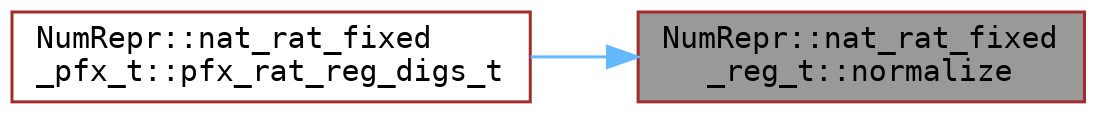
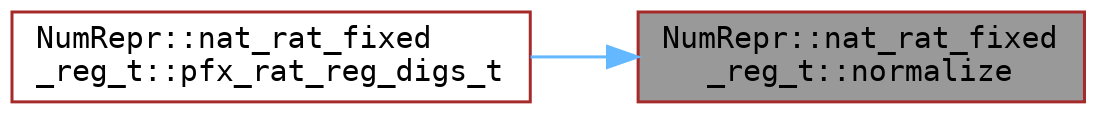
  digraph {
    rankdir=RL
    fontname="DejaVu Sans Mono"
    node [color=brown fontname="DejaVu Sans Mono" fontsize=10 shape=box style=filled]
    n1 [fillcolor=grey60 fontcolor=black height=0.2 label="NumRepr::nat_rat_fixed\l_reg_t::normalize" width=0.4]
-   n2 [fillcolor=white height=0.2 label="NumRepr::nat_rat_fixed\l_pfx_t::pfx_rat_reg_digs_t" width=0.4]
+   n2 [fillcolor=white height=0.2 label="NumRepr::nat_rat_fixed\l_reg_t::pfx_rat_reg_digs_t" width=0.4]
    n1 -> n2 [color=steelblue1 dir=back fontname="DejaVu Sans Mono" fontsize=10 labelfontname=Helvetica labelfontsize=10 style=solid]
  }
